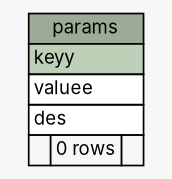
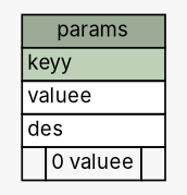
  digraph {
    bgcolor="#f7f7f7"
    fontname=Inter
    fontsize=11
    nodesep=0.18
    rankdir=RL
    ranksep=0.46
-   n1 [fontname=Inter fontsize=11 label=<     <TABLE BORDER="0" CELLBORDER="1" CELLSPACING="0" BGCOLOR="#ffffff">       <TR><TD COLSPAN="3" BGCOLOR="#9bab96" ALIGN="CENTER">params</TD></TR>       <TR><TD PORT="keyy" COLSPAN="3" BGCOLOR="#bed1b8" ALIGN="LEFT">keyy</TD></TR>       <TR><TD PORT="valuee" COLSPAN="3" ALIGN="LEFT">valuee</TD></TR>       <TR><TD PORT="des" COLSPAN="3" ALIGN="LEFT">des</TD></TR>       <TR><TD ALIGN="LEFT" BGCOLOR="#f7f7f7">  </TD><TD ALIGN="RIGHT" BGCOLOR="#f7f7f7">0 rows</TD><TD ALIGN="RIGHT" BGCOLOR="#f7f7f7">  </TD></TR>     </TABLE>> shape=plaintext]
+   n1 [fontname=Inter fontsize=11 label=<     <TABLE BORDER="0" CELLBORDER="1" CELLSPACING="0" BGCOLOR="#ffffff">       <TR><TD COLSPAN="3" BGCOLOR="#9bab96" ALIGN="CENTER">params</TD></TR>       <TR><TD PORT="keyy" COLSPAN="3" BGCOLOR="#bed1b8" ALIGN="LEFT">keyy</TD></TR>       <TR><TD PORT="valuee" COLSPAN="3" ALIGN="LEFT">valuee</TD></TR>       <TR><TD PORT="des" COLSPAN="3" ALIGN="LEFT">des</TD></TR>       <TR><TD ALIGN="LEFT" BGCOLOR="#f7f7f7">  </TD><TD ALIGN="RIGHT" BGCOLOR="#f7f7f7">0 valuee</TD><TD ALIGN="RIGHT" BGCOLOR="#f7f7f7">  </TD></TR>     </TABLE>> shape=plaintext]
  }
